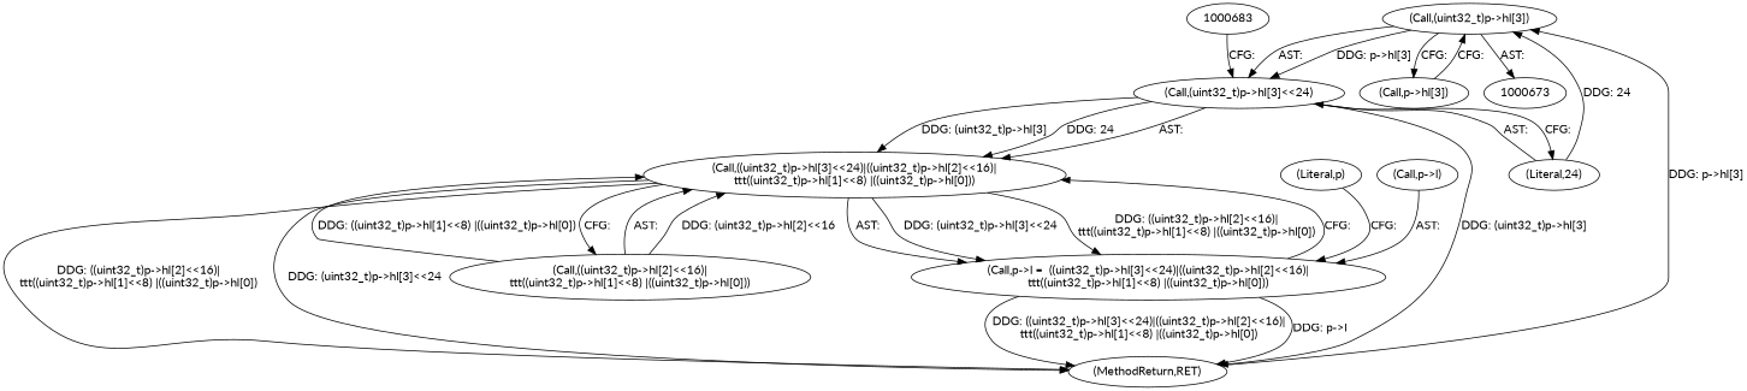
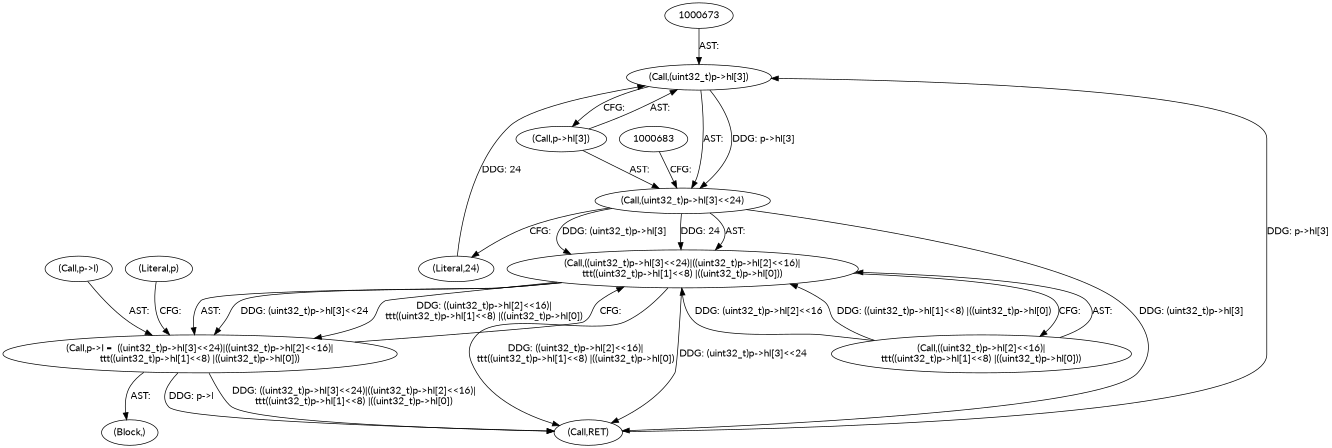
  digraph {
    fontname=Lato
    node [fontname=Lato]
    edge [fontname=Lato]
    n1 [label="(Call,(uint32_t)p->hl[3])"]
    n2 [label="(Call,(uint32_t)p->hl[3]<<24)"]
    n3 [label="(Call,p->hl[3])"]
-   n4 [label="(MethodReturn,RET)"]
+   n4 [label="(Call,RET)"]
    n5 [label="(Call,((uint32_t)p->hl[3]<<24)|((uint32_t)p->hl[2]<<16)|\n\t\t\t((uint32_t)p->hl[1]<<8) |((uint32_t)p->hl[0]))"]
    n6 [label="(Literal,24)"]
    n7 [label="(Call,p->l =  ((uint32_t)p->hl[3]<<24)|((uint32_t)p->hl[2]<<16)|\n\t\t\t((uint32_t)p->hl[1]<<8) |((uint32_t)p->hl[0]))"]
    n8 [label="(Call,((uint32_t)p->hl[2]<<16)|\n\t\t\t((uint32_t)p->hl[1]<<8) |((uint32_t)p->hl[0]))"]
+   n9 [label="(Block,)"]
    n10 [label="(Call,p->l)"]
    n11 [label="(Literal,p)"]
    1000673
    1000683
    n1 -> n2 [label="AST: "]
    n1 -> n2 [label="DDG: p->hl[3]"]
    n1 -> n3 [label="CFG: "]
    n2 -> n4 [label="DDG: (uint32_t)p->hl[3]"]
    n2 -> n5 [label="AST: "]
    n2 -> n5 [label="DDG: (uint32_t)p->hl[3]"]
    n2 -> n5 [label="DDG: 24"]
    n2 -> n6 [label="CFG: "]
-   n3 -> n1 [label="CFG: "]
+   n3 -> n1 [label="AST: "]
    n4 -> n1 [label="DDG: p->hl[3]"]
    n5 -> n4 [label="DDG: ((uint32_t)p->hl[2]<<16)|\n\t\t\t((uint32_t)p->hl[1]<<8) |((uint32_t)p->hl[0])"]
    n5 -> n4 [label="DDG: (uint32_t)p->hl[3]<<24"]
    n5 -> n7 [label="AST: "]
    n5 -> n7 [label="DDG: (uint32_t)p->hl[3]<<24"]
    n5 -> n7 [label="DDG: ((uint32_t)p->hl[2]<<16)|\n\t\t\t((uint32_t)p->hl[1]<<8) |((uint32_t)p->hl[0])"]
    n5 -> n8 [label="CFG: "]
    n6 -> n1 [label="DDG: 24"]
-   n6 -> n2 [label="AST: "]
+   n3 -> n2 [label="AST: "]
    n7 -> n4 [label="DDG: ((uint32_t)p->hl[3]<<24)|((uint32_t)p->hl[2]<<16)|\n\t\t\t((uint32_t)p->hl[1]<<8) |((uint32_t)p->hl[0])"]
    n7 -> n4 [label="DDG: p->l"]
    n7 -> n5 [label="CFG: "]
+   n7 -> n9 [label="AST: "]
    n8 -> n5 [label="AST: "]
    n8 -> n5 [label="DDG: (uint32_t)p->hl[2]<<16"]
    n8 -> n5 [label="DDG: ((uint32_t)p->hl[1]<<8) |((uint32_t)p->hl[0])"]
    n10 -> n7 [label="AST: "]
    n11 -> n7 [label="CFG: "]
-   n1 -> 1000673 [label="AST: "]
+   1000673 -> n1 [label="AST: "]
    1000683 -> n2 [label="CFG: "]
  }
